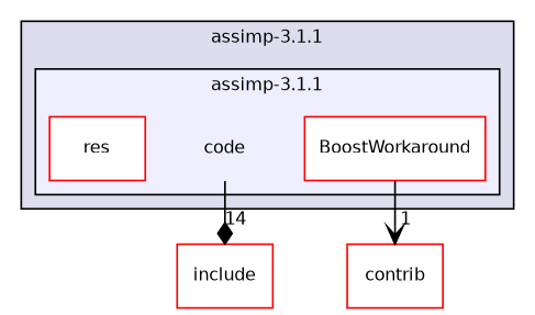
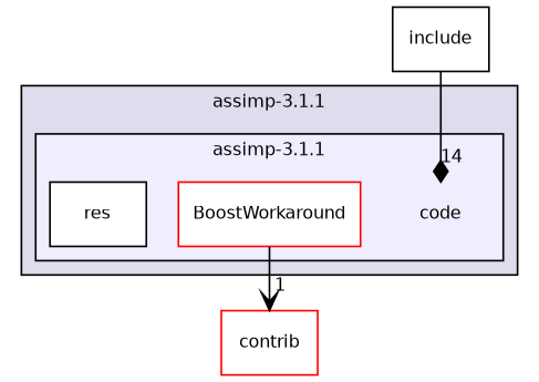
  digraph {
    compound=true
    node [fontname=Helvetica fontsize=10 shape=box color=red fillcolor=white style=filled]
    edge [labeldistance=1.5 labelfontname=Helvetica labelfontsize=10]
    n1 [label=code shape=plaintext color="" fillcolor="" style=""]
    n2 [label=BoostWorkaround]
-   n3 [label=res]
-   n4 [label=include]
+   n3 [color=black label=res]
+   n4 [color=black label=include]
    n5 [label=contrib]
    subgraph cluster_1 {
      bgcolor="#ddddee"
      fontname=Helvetica
      fontsize=10
      label="assimp-3.1.1"
      pencolor=black
      subgraph cluster_2 {
        bgcolor="#eeeeff"
        fontname=Helvetica
        fontsize=10
        label="assimp-3.1.1"
        pencolor=black
        n1
        n2
        n3
      }
    }
-   n1 -> n4 [arrowhead=diamond headlabel=14]
+   n4 -> n1 [arrowhead=diamond headlabel=14]
    n2 -> n5 [arrowhead=vee headlabel=1]
  }
